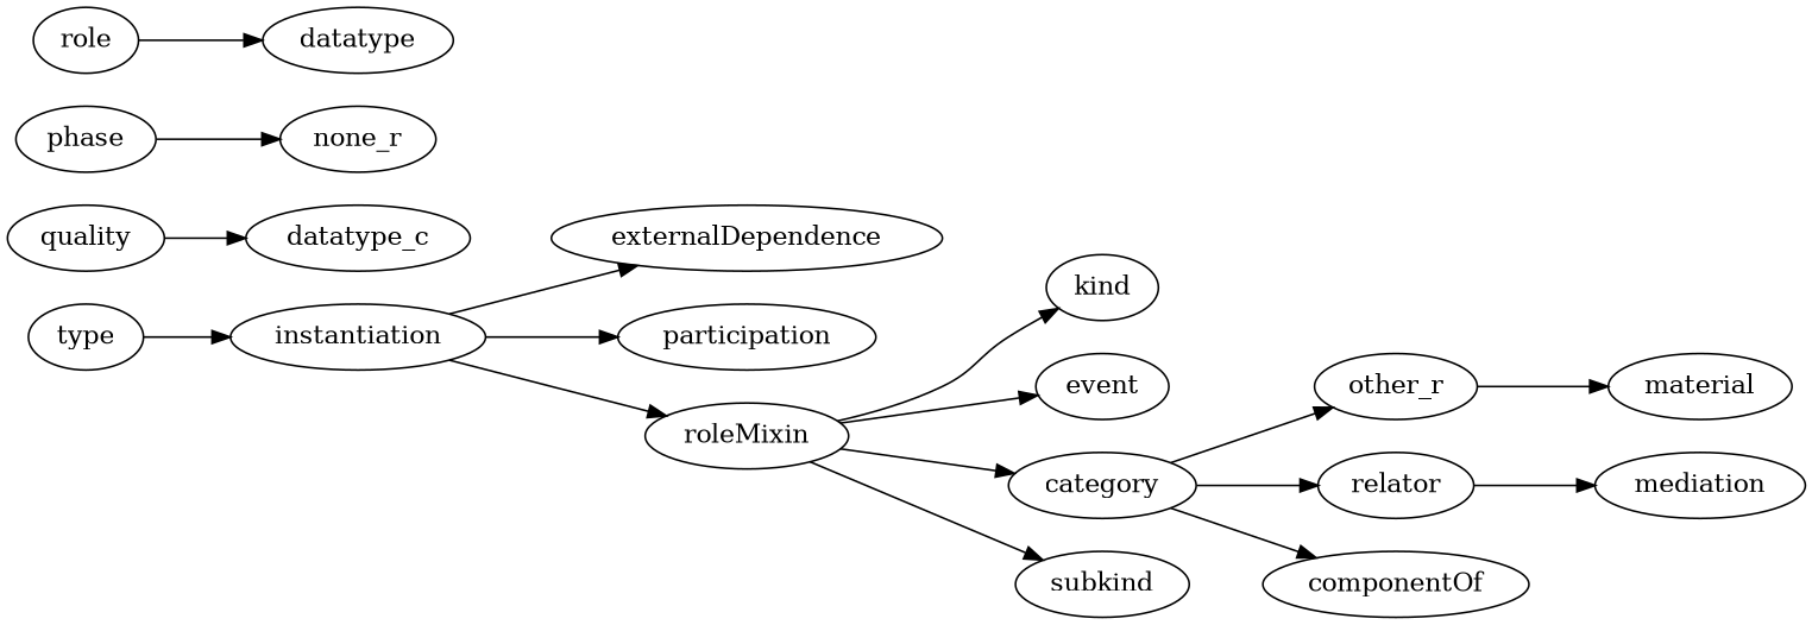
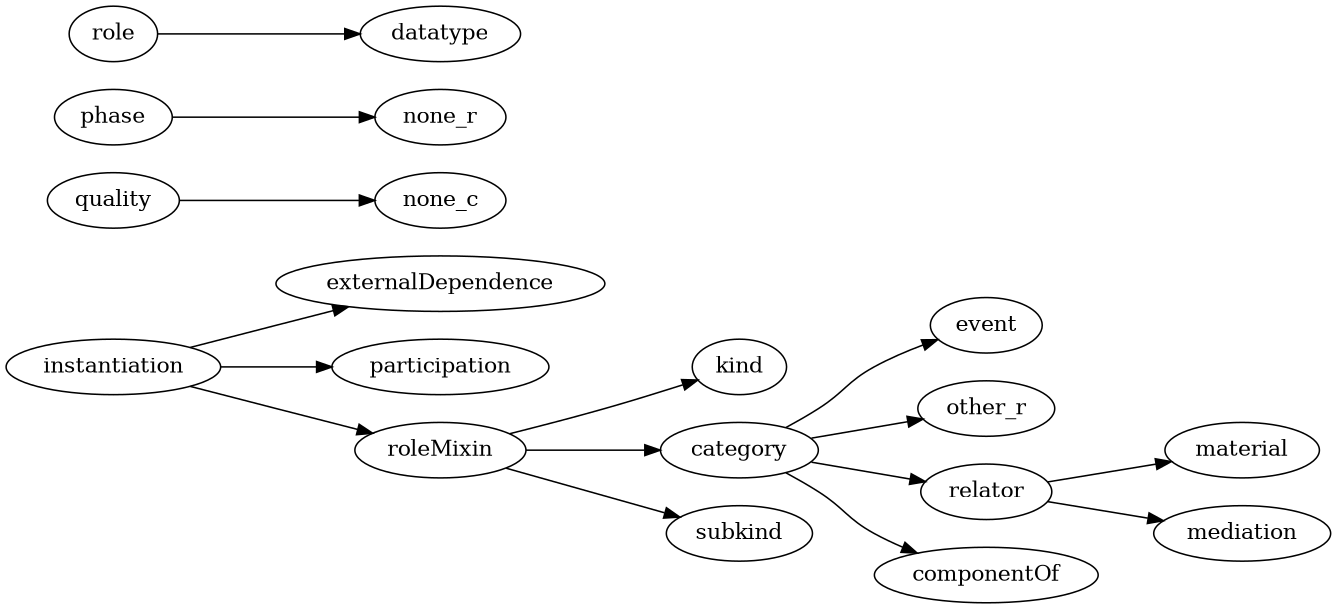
  strict digraph {
    rankdir=LR
-   type
    instantiation
    externalDependence
    participation
    roleMixin
    kind
    event
    category
    subkind
    other_r
    relator
    componentOf
    material
    mediation
    quality
-   none_c [label=datatype_c]
+   none_c
    phase
    none_r
    role
    datatype
-   type -> instantiation
    instantiation -> externalDependence
    instantiation -> participation
    instantiation -> roleMixin
    roleMixin -> kind
-   roleMixin -> event
+   category -> event
    roleMixin -> category
    roleMixin -> subkind
    category -> other_r
    category -> relator
    category -> componentOf
-   other_r -> material
+   relator -> material
    relator -> mediation
    quality -> none_c
    phase -> none_r
    role -> datatype
  }
